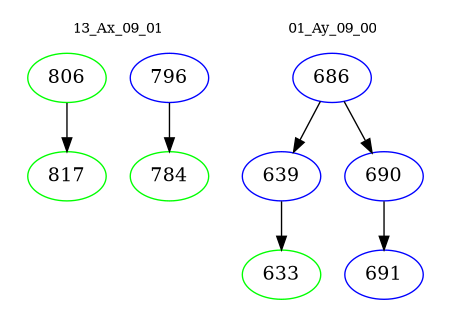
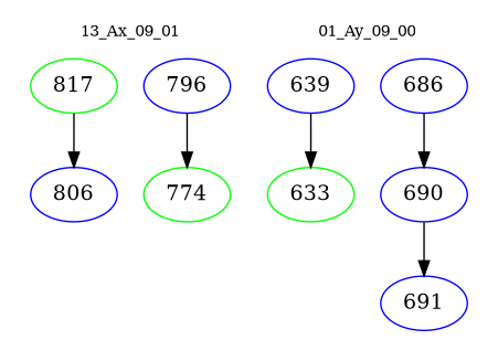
  digraph {
    node [color=blue]
    edge [color=black]
    n1 [label=796]
-   n2 [color=green label=806]
-   n3 [color=green label=784]
+   n2 [label=806]
+   n3 [color=green label=774]
    n4 [color=green label=817]
    n5 [label=686]
    n6 [label=639]
    n7 [label=690]
    n8 [color=green label=633]
    n9 [label=691]
    subgraph cluster_1 {
      color=white
      fontsize=10
      label="13_Ax_09_01"
      n1
      n2
      n3
      n4
    }
    subgraph cluster_2 {
      color=white
      fontsize=10
      label="01_Ay_09_00"
      n5
      n6
      n7
      n8
      n9
    }
    n1 -> n3
-   n2 -> n4
-   n5 -> n6
+   n4 -> n2
    n5 -> n7
    n6 -> n8
    n7 -> n9
  }
